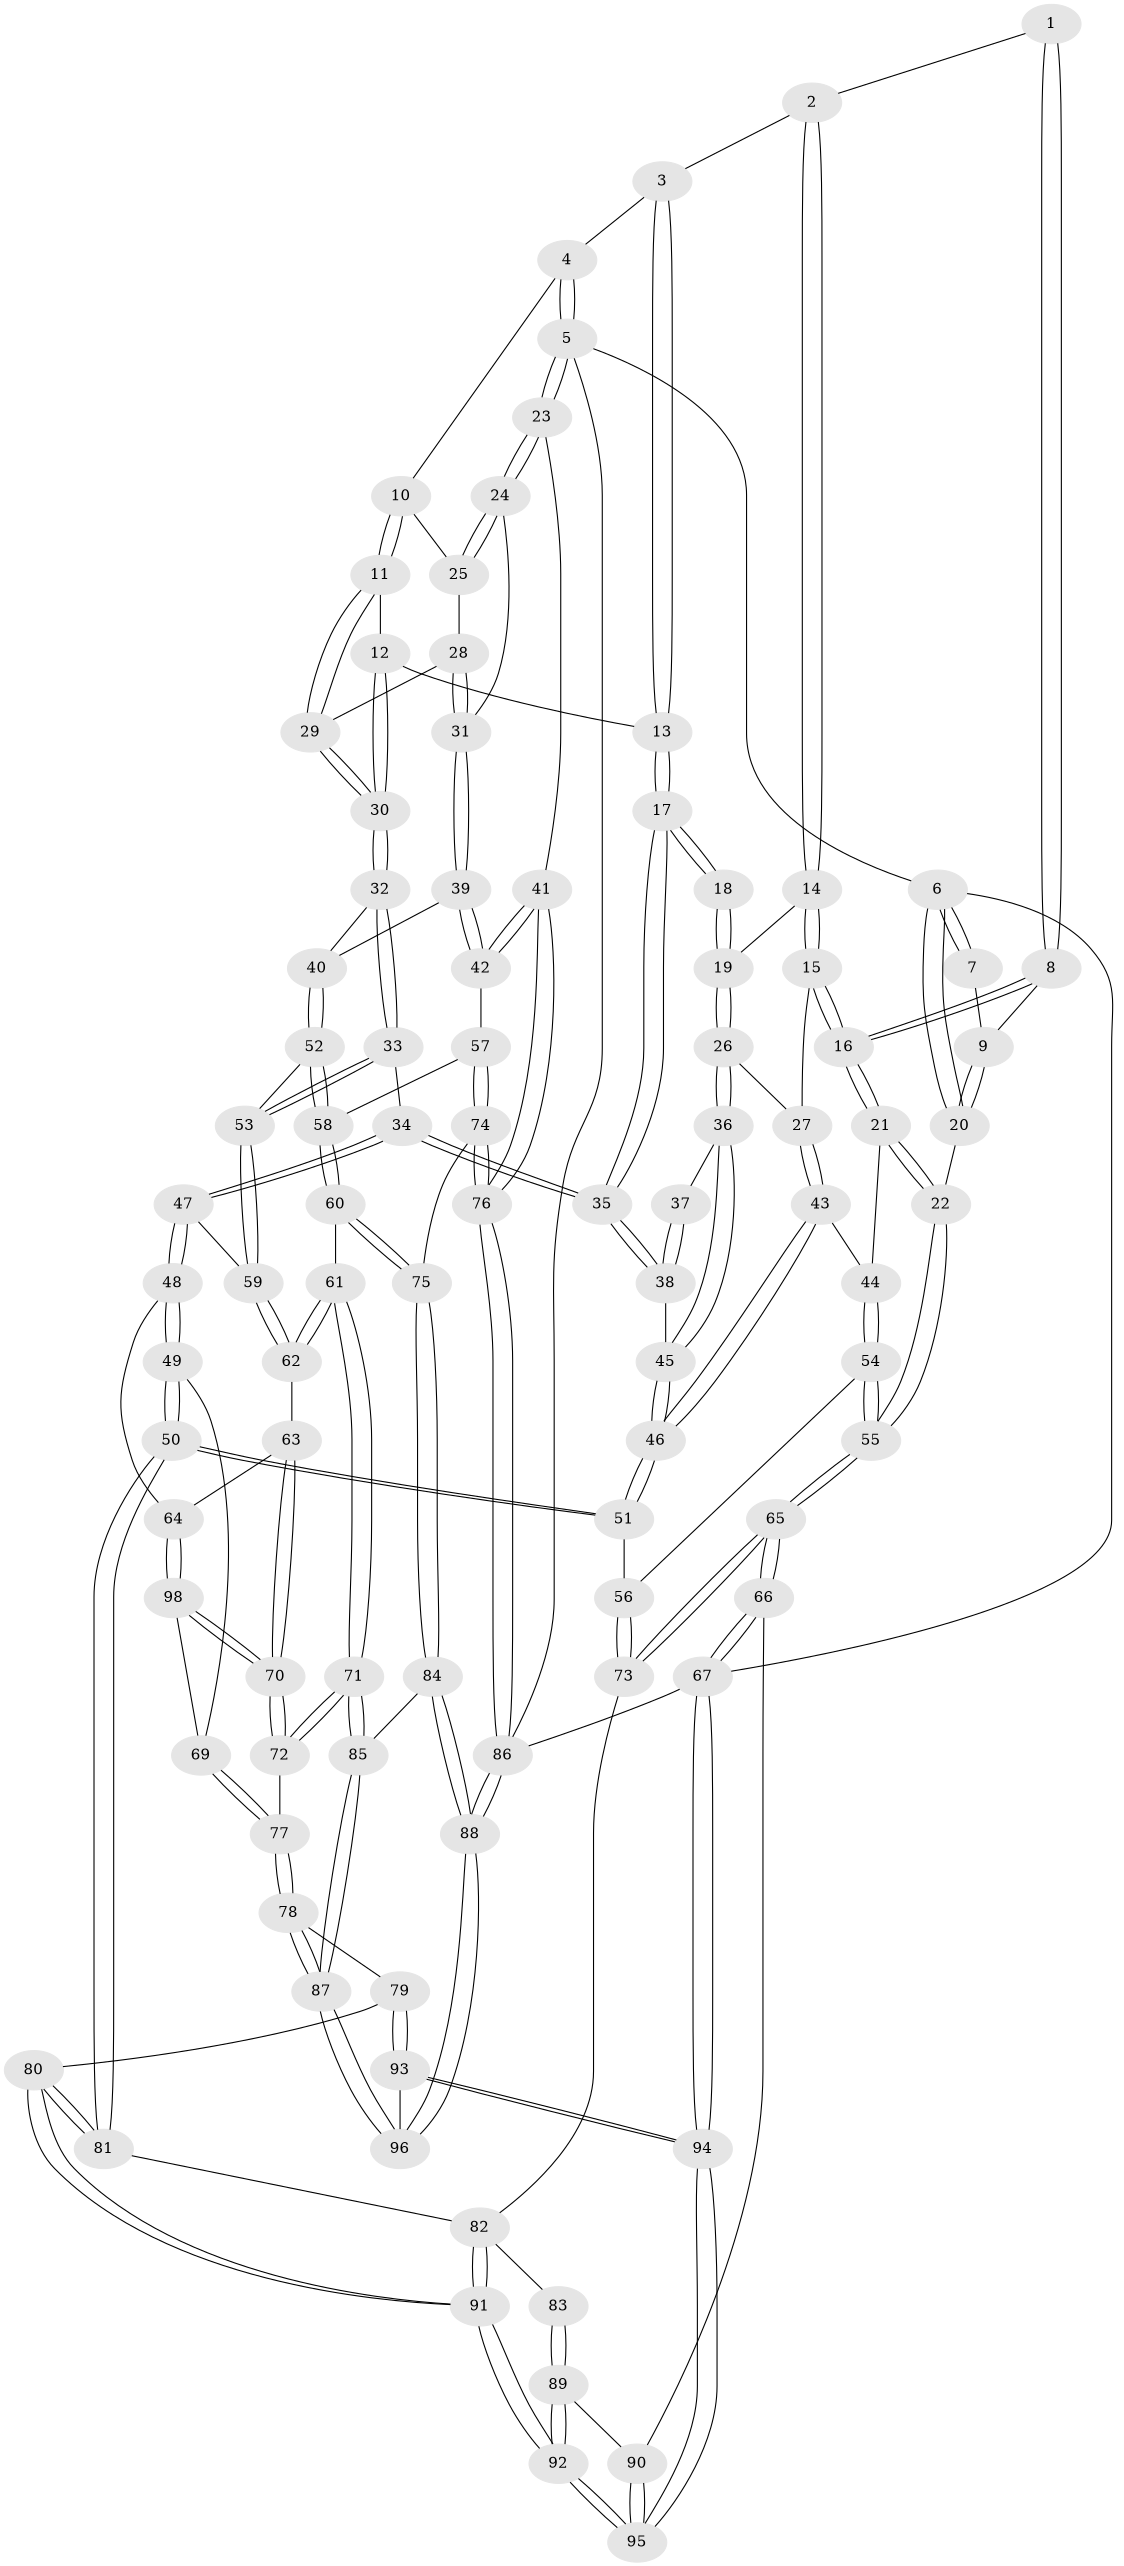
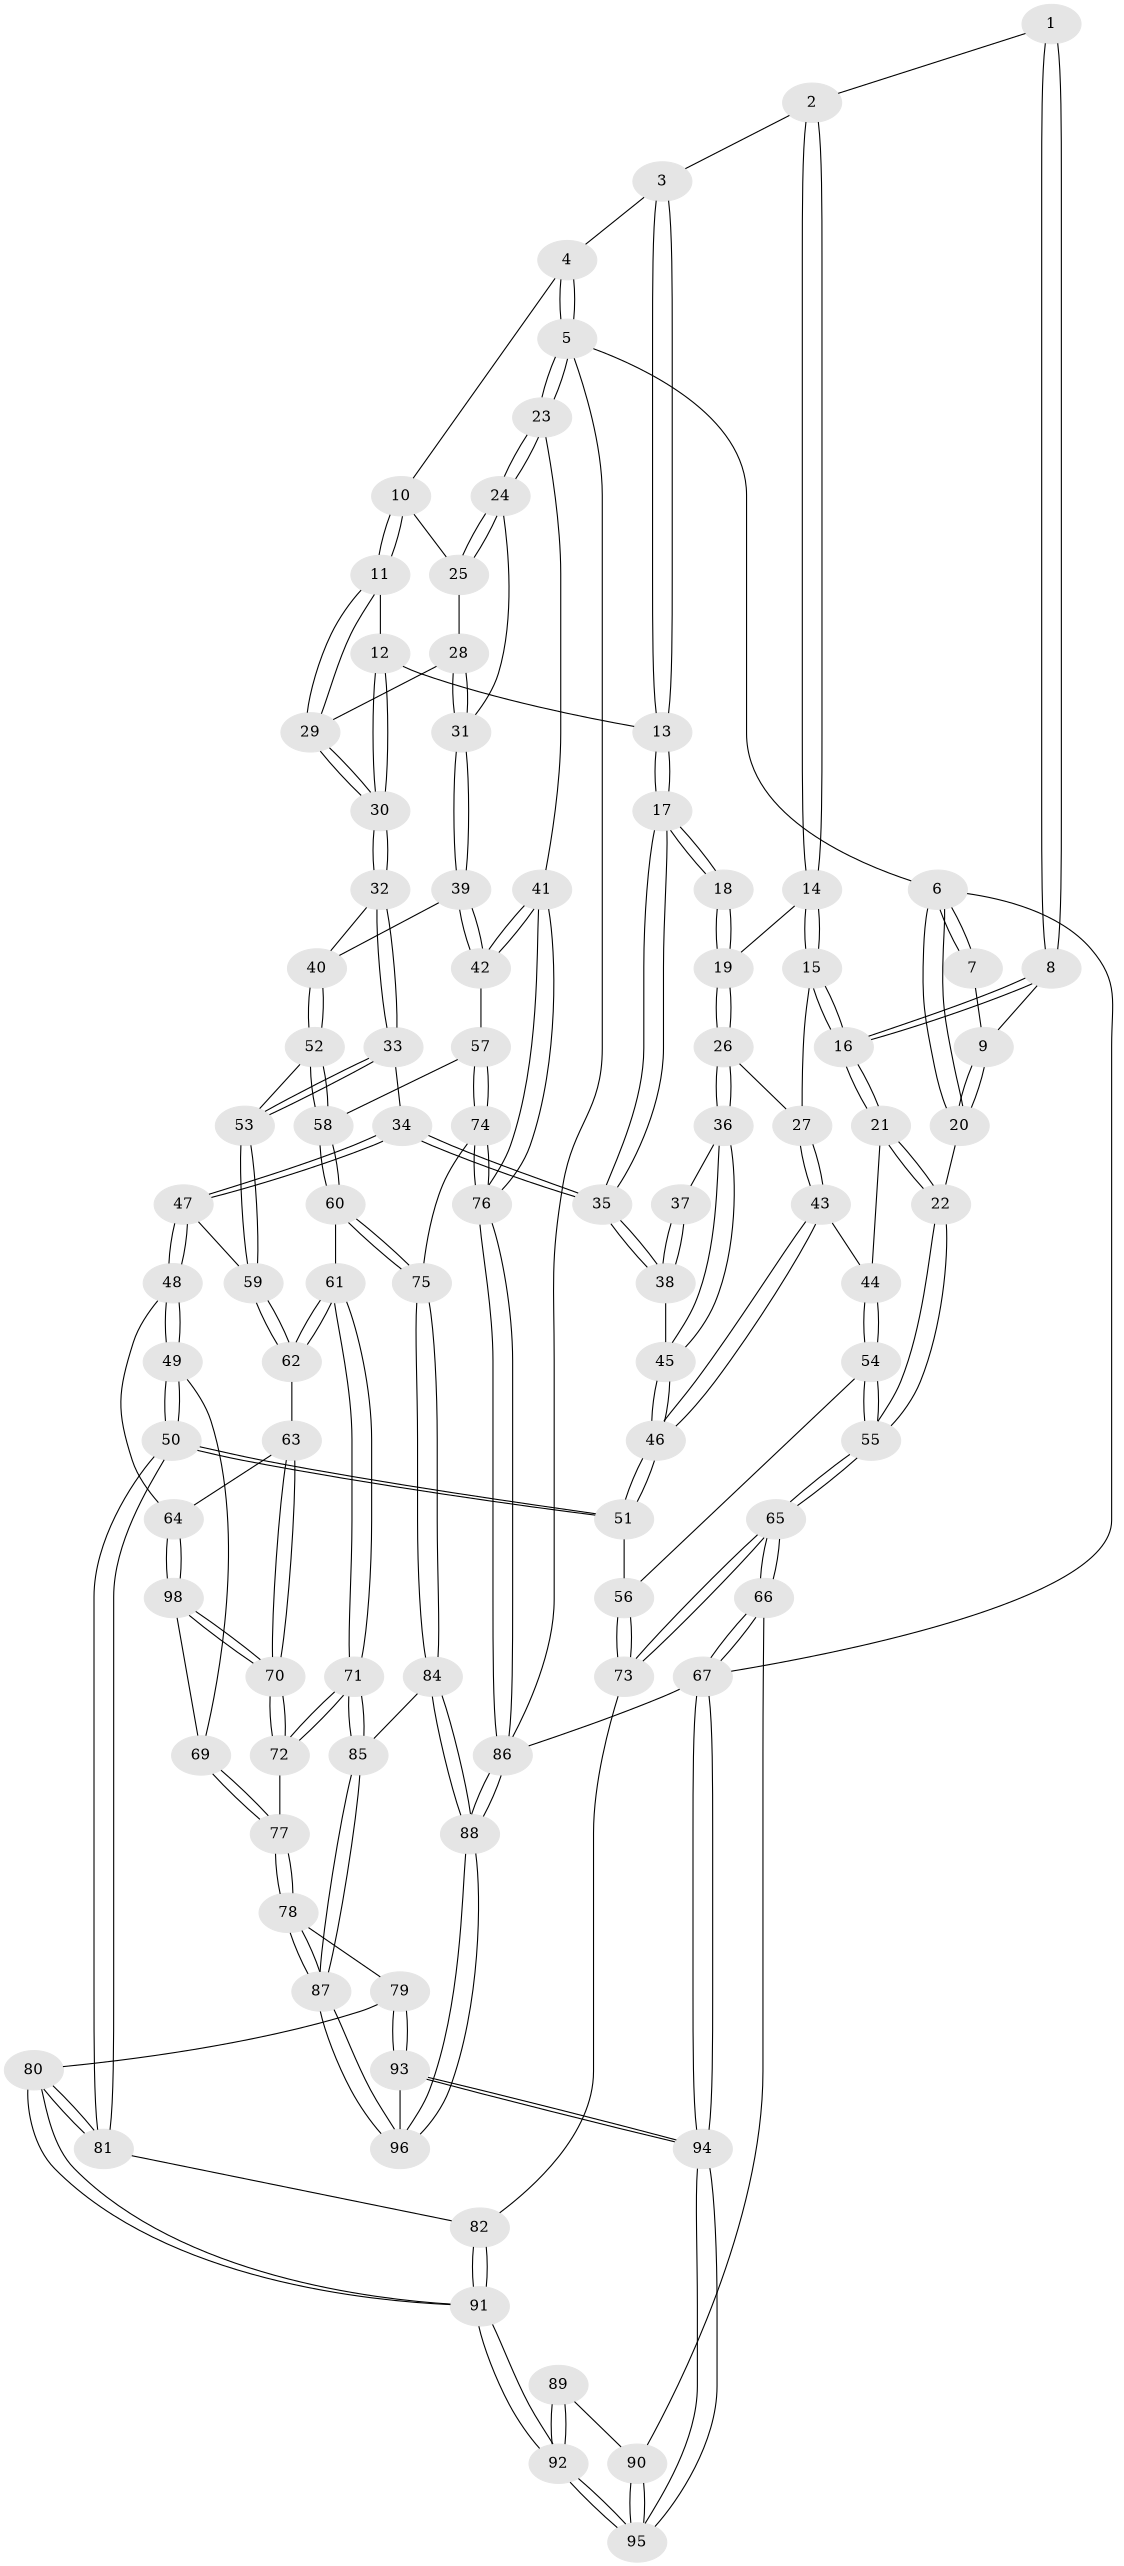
  graph {
    node [color=gray90 style=filled]
    1
    2
    8
    3
    14
    9
    16
    4
    13
    15
    19
    5
    10
    17
    6
    23
    86
    11
    25
    7
    20
    67
    24
    41
    88
    22
    94
    21
    12
    29
    28
    30
    32
    18
    35
    27
    26
    43
    44
    38
    36
    55
    54
    65
    31
    42
    76
    39
    37
    45
    46
    33
    40
    34
    53
    52
    47
    59
    48
    57
    58
    74
    51
    56
    49
    64
    62
    50
    69
    n70 [label=98]
    81
    77
    82
    73
    60
    66
    75
    61
    63
    71
    84
    72
    85
    70
    90
    95
    78
    87
-   83
    89
    79
    80
    93
    96
    91
    92
    1 -- 2
    1 -- 8
    1 -- 8
    2 -- 3
    2 -- 14
    2 -- 14
    8 -- 9
    8 -- 16
    8 -- 16
    3 -- 4
    3 -- 13
    3 -- 13
    14 -- 15
    14 -- 15
    14 -- 19
    9 -- 20
    9 -- 20
    16 -- 21
    16 -- 21
    4 -- 5
    4 -- 5
    4 -- 10
    13 -- 17
    13 -- 17
    15 -- 16
    15 -- 16
    15 -- 27
    19 -- 26
    19 -- 26
    5 -- 6
    5 -- 23
    5 -- 23
    5 -- 86
    10 -- 11
    10 -- 11
    10 -- 25
    17 -- 18
    17 -- 18
    17 -- 35
    17 -- 35
    6 -- 7
    6 -- 7
    6 -- 20
    6 -- 20
    6 -- 67
    23 -- 24
    23 -- 24
    23 -- 41
    86 -- 88
    86 -- 88
    11 -- 12
    11 -- 29
    11 -- 29
    25 -- 28
    7 -- 9
    20 -- 22
    67 -- 86
    67 -- 94
    67 -- 94
    24 -- 25
    24 -- 25
    24 -- 31
    41 -- 42
    41 -- 42
    41 -- 76
    41 -- 76
    88 -- 96
    88 -- 96
    22 -- 55
    22 -- 55
    94 -- 95
    94 -- 95
    21 -- 22
    21 -- 22
    21 -- 44
    12 -- 13
    12 -- 30
    12 -- 30
    29 -- 30
    29 -- 30
    28 -- 29
    28 -- 31
    28 -- 31
    30 -- 32
    30 -- 32
    32 -- 33
    32 -- 33
    32 -- 40
    18 -- 19
    18 -- 19
    35 -- 38
    35 -- 38
    27 -- 43
    27 -- 43
    26 -- 27
    26 -- 36
    26 -- 36
    43 -- 44
    43 -- 46
    43 -- 46
    44 -- 54
    44 -- 54
    38 -- 45
    36 -- 37
    36 -- 45
    36 -- 45
    55 -- 65
    55 -- 65
    54 -- 55
    54 -- 55
    54 -- 56
    65 -- 73
    65 -- 73
    65 -- 66
    65 -- 66
    31 -- 39
    31 -- 39
    42 -- 57
    76 -- 86
    76 -- 86
    39 -- 42
    39 -- 42
    39 -- 40
    37 -- 38
    37 -- 38
    45 -- 46
    45 -- 46
    46 -- 51
    46 -- 51
    33 -- 34
    33 -- 53
    33 -- 53
    40 -- 52
    40 -- 52
    34 -- 35
    34 -- 35
    34 -- 47
    34 -- 47
    53 -- 59
    53 -- 59
    52 -- 53
    52 -- 58
    52 -- 58
    47 -- 59
    47 -- 48
    47 -- 48
    59 -- 62
    59 -- 62
    48 -- 49
    48 -- 49
    48 -- 64
    57 -- 58
    57 -- 74
    57 -- 74
    58 -- 60
    58 -- 60
    74 -- 76
    74 -- 76
    74 -- 75
    51 -- 56
    56 -- 73
    56 -- 73
    49 -- 50
    49 -- 50
    49 -- 69
    64 -- n70
    64 -- n70
    62 -- 63
    50 -- 51
    50 -- 51
    50 -- 81
    50 -- 81
    69 -- 77
    69 -- 77
    n70 -- 69
    n70 -- 70
    n70 -- 70
    81 -- 82
    77 -- 78
    77 -- 78
-   82 -- 83
    82 -- 91
    82 -- 91
    73 -- 82
    60 -- 75
    60 -- 75
    60 -- 61
    66 -- 67
    66 -- 67
    66 -- 90
    75 -- 84
    75 -- 84
    61 -- 62
    61 -- 62
    61 -- 71
    61 -- 71
    63 -- 64
    63 -- 70
    63 -- 70
    71 -- 72
    71 -- 72
    71 -- 85
    71 -- 85
    84 -- 88
    84 -- 88
    84 -- 85
    72 -- 77
    85 -- 87
    85 -- 87
    70 -- 72
    70 -- 72
    90 -- 95
    90 -- 95
    78 -- 87
    78 -- 87
    78 -- 79
    87 -- 96
    87 -- 96
-   83 -- 89
-   83 -- 89
    89 -- 90
    89 -- 92
    89 -- 92
    79 -- 80
    79 -- 93
    79 -- 93
    80 -- 81
    80 -- 81
    80 -- 91
    80 -- 91
    93 -- 94
    93 -- 94
    93 -- 96
    91 -- 92
    91 -- 92
    92 -- 95
    92 -- 95
  }
